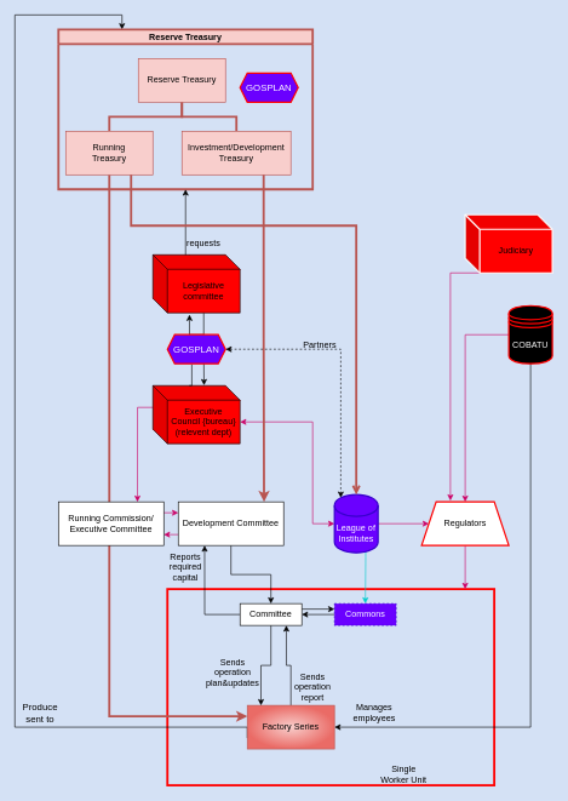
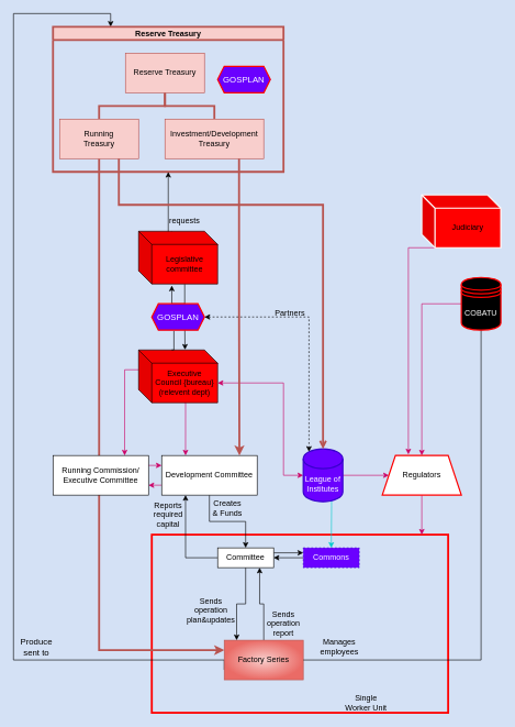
  <mxCell id="0" />
  <mxCell id="1" parent="0" />
  <mxCell id="2" value="" style="rounded=0;whiteSpace=wrap;html=1;strokeColor=#FF0000;strokeWidth=3;fillColor=none;" parent="1" vertex="1"><mxGeometry x="230" y="810" width="450" height="270" as="geometry" /></mxCell>
  <mxCell id="3" style="edgeStyle=orthogonalEdgeStyle;rounded=0;orthogonalLoop=1;jettySize=auto;html=1;exitX=0.5;exitY=0;exitDx=0;exitDy=0;entryX=0.75;entryY=1;entryDx=0;entryDy=0;" parent="1" source="5" target="11" edge="1"><mxGeometry relative="1" as="geometry" /></mxCell>
  <mxCell id="4" style="edgeStyle=orthogonalEdgeStyle;rounded=0;orthogonalLoop=1;jettySize=auto;html=1;exitX=0;exitY=0.75;exitDx=0;exitDy=0;strokeColor=#000000;entryX=0.25;entryY=0;entryDx=0;entryDy=0;" parent="1" source="5" target="29" edge="1"><mxGeometry relative="1" as="geometry"><mxPoint x="110" y="20" as="targetPoint" /><Array as="points"><mxPoint x="340" y="1000" /><mxPoint x="20" y="1000" /><mxPoint x="20" y="20" /><mxPoint x="168" y="20" /></Array></mxGeometry></mxCell>
  <mxCell id="5" value="Factory Series" style="rounded=0;whiteSpace=wrap;html=1;fillColor=#f8cecc;gradientColor=#ea6b66;strokeColor=#b85450;gradientDirection=radial;" parent="1" vertex="1"><mxGeometry x="340" y="970" width="120" height="60" as="geometry" /></mxCell>
  <mxCell id="6" style="edgeStyle=orthogonalEdgeStyle;rounded=0;orthogonalLoop=1;jettySize=auto;html=1;exitX=0;exitY=0.5;exitDx=0;exitDy=0;entryX=1;entryY=0.5;entryDx=0;entryDy=0;" parent="1" source="7" target="11" edge="1"><mxGeometry relative="1" as="geometry" /></mxCell>
  <mxCell id="7" value="Commons" style="rounded=0;whiteSpace=wrap;html=1;fillColor=#6a00ff;fontColor=#ffffff;strokeColor=#3700CC;dashed=1;" parent="1" vertex="1"><mxGeometry x="460" y="830" width="85" height="30" as="geometry" /></mxCell>
  <mxCell id="8" style="edgeStyle=orthogonalEdgeStyle;rounded=0;orthogonalLoop=1;jettySize=auto;html=1;exitX=0.5;exitY=1;exitDx=0;exitDy=0;entryX=0.157;entryY=0;entryDx=0;entryDy=0;entryPerimeter=0;" parent="1" source="11" target="5" edge="1"><mxGeometry relative="1" as="geometry" /></mxCell>
  <mxCell id="9" style="edgeStyle=orthogonalEdgeStyle;rounded=0;orthogonalLoop=1;jettySize=auto;html=1;exitX=1;exitY=0.25;exitDx=0;exitDy=0;entryX=0;entryY=0.25;entryDx=0;entryDy=0;" parent="1" source="11" target="7" edge="1"><mxGeometry relative="1" as="geometry" /></mxCell>
  <mxCell id="10" style="edgeStyle=orthogonalEdgeStyle;rounded=0;orthogonalLoop=1;jettySize=auto;html=1;exitX=0;exitY=0.5;exitDx=0;exitDy=0;entryX=0.25;entryY=1;entryDx=0;entryDy=0;" parent="1" source="11" target="15" edge="1"><mxGeometry relative="1" as="geometry" /></mxCell>
  <mxCell id="11" value="Committee" style="rounded=0;whiteSpace=wrap;html=1;" parent="1" vertex="1"><mxGeometry x="330" y="830" width="85" height="30" as="geometry" /></mxCell>
- <mxCell id="12" style="edgeStyle=orthogonalEdgeStyle;rounded=0;orthogonalLoop=1;jettySize=auto;html=1;exitX=0.5;exitY=1;exitDx=0;exitDy=0;entryX=1;entryY=0.5;entryDx=0;entryDy=0;exitPerimeter=0;" parent="1" source="42" target="5" edge="1"><mxGeometry relative="1" as="geometry"><mxPoint x="553.75" y="610" as="sourcePoint" /></mxGeometry></mxCell>
+ <mxCell id="12" style="edgeStyle=orthogonalEdgeStyle;rounded=0;orthogonalLoop=1;jettySize=auto;html=1;exitX=0.5;exitY=1;exitDx=0;exitDy=0;entryX=1;entryY=0.5;entryDx=0;entryDy=0;exitPerimeter=0;endArrow=none;" parent="1" source="42" target="5" edge="1"><mxGeometry relative="1" as="geometry"><mxPoint x="553.75" y="610" as="sourcePoint" /></mxGeometry></mxCell>
  <mxCell id="13" style="edgeStyle=orthogonalEdgeStyle;rounded=0;orthogonalLoop=1;jettySize=auto;html=1;exitX=0.5;exitY=1;exitDx=0;exitDy=0;entryX=0.5;entryY=0;entryDx=0;entryDy=0;" parent="1" source="15" target="11" edge="1"><mxGeometry relative="1" as="geometry" /></mxCell>
  <mxCell id="14" style="edgeStyle=orthogonalEdgeStyle;rounded=0;orthogonalLoop=1;jettySize=auto;html=1;exitX=0;exitY=0.75;exitDx=0;exitDy=0;entryX=1;entryY=0.75;entryDx=0;entryDy=0;shadow=0;fontColor=#000000;strokeColor=#CC0066;strokeWidth=1;" parent="1" source="15" target="52" edge="1"><mxGeometry relative="1" as="geometry" /></mxCell>
  <mxCell id="15" value="Development Committee" style="rounded=0;whiteSpace=wrap;html=1;" parent="1" vertex="1"><mxGeometry x="245" y="690" width="145" height="60" as="geometry" /></mxCell>
  <mxCell id="16" style="edgeStyle=orthogonalEdgeStyle;rounded=0;orthogonalLoop=1;jettySize=auto;html=1;exitX=0.5;exitY=1;exitDx=0;exitDy=0;entryX=0;entryY=0.25;entryDx=0;entryDy=0;strokeColor=#b85450;fillColor=#f8cecc;shadow=0;strokeWidth=3;" parent="1" source="33" target="5" edge="1"><mxGeometry relative="1" as="geometry" /></mxCell>
+ <mxCell id="17" value="Creates &amp;amp; Funds" style="text;html=1;strokeColor=none;fillColor=none;align=center;verticalAlign=middle;whiteSpace=wrap;rounded=0;" parent="1" vertex="1"><mxGeometry x="320" y="760" width="50" height="20" as="geometry" /></mxCell>
  <mxCell id="18" value="Manages employees" style="text;html=1;strokeColor=none;fillColor=none;align=center;verticalAlign=middle;whiteSpace=wrap;rounded=0;" parent="1" vertex="1"><mxGeometry x="490" y="970" width="50" height="20" as="geometry" /></mxCell>
  <mxCell id="19" value="Single Worker Unit" style="text;html=1;strokeColor=none;fillColor=none;align=center;verticalAlign=middle;whiteSpace=wrap;rounded=0;" parent="1" vertex="1"><mxGeometry x="520" y="1050" width="71" height="30" as="geometry" /></mxCell>
  <mxCell id="20" value="Sends operation report" style="text;html=1;strokeColor=none;fillColor=none;align=center;verticalAlign=middle;whiteSpace=wrap;rounded=0;" parent="1" vertex="1"><mxGeometry x="390" y="920" width="80" height="50" as="geometry" /></mxCell>
  <mxCell id="21" value="Sends operation plan&amp;amp;updates" style="text;html=1;strokeColor=none;fillColor=none;align=center;verticalAlign=middle;whiteSpace=wrap;rounded=0;" parent="1" vertex="1"><mxGeometry x="280" y="900" width="80" height="50" as="geometry" /></mxCell>
  <mxCell id="22" value="Reports required capital" style="text;html=1;strokeColor=none;fillColor=none;align=center;verticalAlign=middle;whiteSpace=wrap;rounded=0;" parent="1" vertex="1"><mxGeometry x="230" y="770" width="50" height="20" as="geometry" /></mxCell>
  <mxCell id="23" style="edgeStyle=orthogonalEdgeStyle;rounded=0;orthogonalLoop=1;jettySize=auto;html=1;exitX=0;exitY=0;exitDx=50;exitDy=0;exitPerimeter=0;entryX=0.42;entryY=1.03;entryDx=0;entryDy=0;entryPerimeter=0;strokeColor=#000000;startArrow=none;" parent="1" source="54" target="39" edge="1"><mxGeometry relative="1" as="geometry" /></mxCell>
+ <mxCell id="24" style="edgeStyle=orthogonalEdgeStyle;rounded=0;orthogonalLoop=1;jettySize=auto;html=1;exitX=0;exitY=0;exitDx=70;exitDy=80;exitPerimeter=0;entryX=0.25;entryY=0;entryDx=0;entryDy=0;strokeColor=#CC0066;" parent="1" source="27" target="15" edge="1"><mxGeometry relative="1" as="geometry"><Array as="points"><mxPoint x="281" y="580" /></Array></mxGeometry></mxCell>
  <mxCell id="25" style="edgeStyle=orthogonalEdgeStyle;rounded=0;orthogonalLoop=1;jettySize=auto;html=1;exitX=0;exitY=0;exitDx=120;exitDy=50;exitPerimeter=0;fontColor=#FFFFFF;strokeColor=#CC0066;entryX=0;entryY=0.5;entryDx=0;entryDy=0;entryPerimeter=0;startArrow=classic;startFill=1;" parent="1" source="27" target="45" edge="1"><mxGeometry relative="1" as="geometry"><mxPoint x="460" y="560" as="targetPoint" /><Array as="points"><mxPoint x="430" y="580" /><mxPoint x="430" y="720" /></Array></mxGeometry></mxCell>
  <mxCell id="26" style="edgeStyle=orthogonalEdgeStyle;rounded=0;orthogonalLoop=1;jettySize=auto;html=1;exitX=0;exitY=0;exitDx=0;exitDy=30;exitPerimeter=0;entryX=0.75;entryY=0;entryDx=0;entryDy=0;shadow=0;fontColor=#000000;strokeColor=#CC0066;strokeWidth=1;" parent="1" source="27" target="52" edge="1"><mxGeometry relative="1" as="geometry" /></mxCell>
  <mxCell id="27" value="Executive&lt;br&gt;Council {bureau}&lt;br&gt;(relevent dept)" style="shape=cube;whiteSpace=wrap;html=1;boundedLbl=1;backgroundOutline=1;darkOpacity=0.05;darkOpacity2=0.1;strokeColor=#000000;strokeWidth=1;fillColor=#FF0000;" parent="1" vertex="1"><mxGeometry x="210" y="530" width="120" height="80" as="geometry" /></mxCell>
  <mxCell id="28" value="Produce sent to" style="text;html=1;strokeColor=none;fillColor=none;align=center;verticalAlign=middle;whiteSpace=wrap;rounded=0;strokeWidth=1;fontSize=13;" parent="1" vertex="1"><mxGeometry x="20" y="970" width="70" height="20" as="geometry" /></mxCell>
  <mxCell id="29" value="Reserve Treasury" style="swimlane;startSize=20;horizontal=1;containerType=tree;newEdgeStyle={&quot;edgeStyle&quot;:&quot;elbowEdgeStyle&quot;,&quot;startArrow&quot;:&quot;none&quot;,&quot;endArrow&quot;:&quot;none&quot;};strokeColor=#b85450;strokeWidth=3;fillColor=#f8cecc;" parent="1" vertex="1"><mxGeometry x="80" y="40" width="350" height="220" as="geometry"><mxRectangle x="140" y="40" width="130" height="20" as="alternateBounds" /></mxGeometry></mxCell>
  <mxCell id="30" value="" style="edgeStyle=elbowEdgeStyle;elbow=vertical;startArrow=none;endArrow=none;rounded=0;strokeColor=#b85450;fillColor=#f8cecc;strokeWidth=3;" parent="29" source="32" target="33" edge="1"><mxGeometry relative="1" as="geometry" /></mxCell>
  <mxCell id="31" value="" style="edgeStyle=elbowEdgeStyle;elbow=vertical;startArrow=none;endArrow=none;rounded=0;strokeColor=#b85450;fillColor=#f8cecc;strokeWidth=3;" parent="29" source="32" target="34" edge="1"><mxGeometry relative="1" as="geometry" /></mxCell>
  <mxCell id="32" value="Reserve Treasury" style="whiteSpace=wrap;html=1;align=center;treeFolding=1;treeMoving=1;newEdgeStyle={&quot;edgeStyle&quot;:&quot;elbowEdgeStyle&quot;,&quot;startArrow&quot;:&quot;none&quot;,&quot;endArrow&quot;:&quot;none&quot;};strokeColor=#b85450;strokeWidth=1;fillColor=#f8cecc;" parent="29" vertex="1"><mxGeometry x="110" y="40" width="120" height="60" as="geometry" /></mxCell>
  <mxCell id="33" value="Running&lt;br&gt;Treasury" style="whiteSpace=wrap;html=1;align=center;verticalAlign=middle;treeFolding=1;treeMoving=1;newEdgeStyle={&quot;edgeStyle&quot;:&quot;elbowEdgeStyle&quot;,&quot;startArrow&quot;:&quot;none&quot;,&quot;endArrow&quot;:&quot;none&quot;};strokeColor=#b85450;strokeWidth=1;fillColor=#f8cecc;" parent="29" vertex="1"><mxGeometry x="10" y="140" width="120" height="60" as="geometry" /></mxCell>
  <mxCell id="34" value="Investment/Development Treasury" style="whiteSpace=wrap;html=1;align=center;verticalAlign=middle;treeFolding=1;treeMoving=1;newEdgeStyle={&quot;edgeStyle&quot;:&quot;elbowEdgeStyle&quot;,&quot;startArrow&quot;:&quot;none&quot;,&quot;endArrow&quot;:&quot;none&quot;};strokeColor=#b85450;strokeWidth=1;fillColor=#f8cecc;" parent="29" vertex="1"><mxGeometry x="170" y="140" width="150" height="60" as="geometry" /></mxCell>
  <mxCell id="35" value="&lt;span style=&quot;&quot;&gt;GOSPLAN&lt;/span&gt;" style="shape=hexagon;perimeter=hexagonPerimeter2;whiteSpace=wrap;html=1;fixedSize=1;glass=0;comic=0;sketch=0;fontFamily=Helvetica;fontSize=13;fontColor=#ffffff;strokeColor=#FF0000;strokeWidth=2;fillColor=#6a00ff;gradientDirection=radial;size=10;" parent="29" vertex="1"><mxGeometry x="250" y="60" width="80" height="40" as="geometry" /></mxCell>
  <mxCell id="36" style="edgeStyle=orthogonalEdgeStyle;rounded=0;orthogonalLoop=1;jettySize=auto;html=1;exitX=0.75;exitY=1;exitDx=0;exitDy=0;entryX=0.814;entryY=0;entryDx=0;entryDy=0;entryPerimeter=0;strokeColor=#b85450;fillColor=#f8cecc;strokeWidth=3;" parent="1" source="34" target="15" edge="1"><mxGeometry relative="1" as="geometry" /></mxCell>
  <mxCell id="37" style="edgeStyle=orthogonalEdgeStyle;rounded=0;orthogonalLoop=1;jettySize=auto;html=1;exitX=0;exitY=0;exitDx=50;exitDy=0;exitPerimeter=0;entryX=0.5;entryY=1;entryDx=0;entryDy=0;strokeColor=#000000;" parent="1" source="39" target="29" edge="1"><mxGeometry relative="1" as="geometry"><Array as="points"><mxPoint x="255" y="390" /></Array></mxGeometry></mxCell>
  <mxCell id="38" style="edgeStyle=orthogonalEdgeStyle;rounded=0;orthogonalLoop=1;jettySize=auto;html=1;exitX=0;exitY=0;exitDx=70;exitDy=80;exitPerimeter=0;entryX=0.587;entryY=-0.005;entryDx=0;entryDy=0;entryPerimeter=0;strokeColor=#000000;" parent="1" source="39" target="27" edge="1"><mxGeometry relative="1" as="geometry" /></mxCell>
  <mxCell id="39" value="Legislative committee" style="shape=cube;whiteSpace=wrap;html=1;boundedLbl=1;backgroundOutline=1;darkOpacity=0.05;darkOpacity2=0.1;strokeColor=default;strokeWidth=1;fillColor=#FF0000;" parent="1" vertex="1"><mxGeometry x="210" y="350" width="120" height="80" as="geometry" /></mxCell>
  <mxCell id="40" value="requests" style="text;html=1;strokeColor=none;fillColor=none;align=center;verticalAlign=middle;whiteSpace=wrap;rounded=0;" parent="1" vertex="1"><mxGeometry x="250" y="320" width="60" height="30" as="geometry" /></mxCell>
  <mxCell id="41" style="edgeStyle=orthogonalEdgeStyle;rounded=0;orthogonalLoop=1;jettySize=auto;html=1;exitX=0;exitY=0.5;exitDx=0;exitDy=0;exitPerimeter=0;entryX=0.5;entryY=0;entryDx=0;entryDy=0;shadow=0;fontColor=#000000;strokeColor=#CC0066;strokeWidth=1;" parent="1" source="42" target="48" edge="1"><mxGeometry relative="1" as="geometry" /></mxCell>
  <mxCell id="42" value="&lt;font color=&quot;#ffffff&quot;&gt;COBATU&lt;/font&gt;" style="shape=datastore;whiteSpace=wrap;html=1;fontFamily=Helvetica;fontSize=12;fontColor=default;align=center;strokeColor=#FF0000;strokeWidth=2;fillColor=#000000;comic=0;" parent="1" vertex="1"><mxGeometry x="700" y="420" width="60" height="80" as="geometry" /></mxCell>
  <mxCell id="43" style="edgeStyle=orthogonalEdgeStyle;rounded=0;orthogonalLoop=1;jettySize=auto;html=1;exitX=0.5;exitY=1;exitDx=0;exitDy=0;exitPerimeter=0;fontColor=#FFFFFF;strokeColor=#00CCCC;" parent="1" target="7" edge="1"><mxGeometry relative="1" as="geometry"><mxPoint x="502.5" y="700" as="sourcePoint" /></mxGeometry></mxCell>
  <mxCell id="44" value="" style="edgeStyle=orthogonalEdgeStyle;rounded=0;orthogonalLoop=1;jettySize=auto;html=1;shadow=0;fontColor=#000000;strokeColor=#CC0066;strokeWidth=1;" parent="1" source="45" target="48" edge="1"><mxGeometry relative="1" as="geometry" /></mxCell>
  <mxCell id="45" value="League of Institutes" style="shape=cylinder3;whiteSpace=wrap;html=1;boundedLbl=1;backgroundOutline=1;size=15;comic=0;fontColor=#ffffff;strokeColor=#3700CC;strokeWidth=2;fillColor=#6a00ff;" parent="1" vertex="1"><mxGeometry x="460" y="680" width="60" height="80" as="geometry" /></mxCell>
  <mxCell id="46" style="edgeStyle=orthogonalEdgeStyle;rounded=0;orthogonalLoop=1;jettySize=auto;html=1;exitX=0.75;exitY=1;exitDx=0;exitDy=0;fontColor=#FFFFFF;strokeColor=#b85450;fillColor=#f8cecc;strokeWidth=3;entryX=0.5;entryY=0;entryDx=0;entryDy=0;entryPerimeter=0;endArrow=open;" parent="1" source="33" target="45" edge="1"><mxGeometry relative="1" as="geometry"><mxPoint x="480" y="400" as="targetPoint" /><Array as="points"><mxPoint x="180" y="310" /><mxPoint x="490" y="310" /></Array></mxGeometry></mxCell>
  <mxCell id="47" style="edgeStyle=orthogonalEdgeStyle;rounded=0;orthogonalLoop=1;jettySize=auto;html=1;exitX=0.5;exitY=1;exitDx=0;exitDy=0;shadow=0;fontColor=#000000;strokeColor=#CC0066;strokeWidth=1;" parent="1" source="48" edge="1"><mxGeometry relative="1" as="geometry"><mxPoint x="640" y="810" as="targetPoint" /><Array as="points"><mxPoint x="640" y="806" /></Array></mxGeometry></mxCell>
  <mxCell id="48" value="Regulators" style="shape=trapezoid;perimeter=trapezoidPerimeter;whiteSpace=wrap;html=1;fixedSize=1;comic=0;fontColor=#000000;strokeColor=#FF0000;strokeWidth=2;fillColor=#FFFFFF;gradientColor=none;gradientDirection=radial;" parent="1" vertex="1"><mxGeometry x="580" y="690" width="120" height="60" as="geometry" /></mxCell>
  <mxCell id="49" style="edgeStyle=orthogonalEdgeStyle;rounded=0;orthogonalLoop=1;jettySize=auto;html=1;exitX=0;exitY=0;exitDx=20;exitDy=80;exitPerimeter=0;entryX=0.33;entryY=-0.027;entryDx=0;entryDy=0;entryPerimeter=0;shadow=0;fontColor=#000000;strokeColor=#CC0066;strokeWidth=1;" parent="1" source="50" target="48" edge="1"><mxGeometry relative="1" as="geometry"><Array as="points"><mxPoint x="620" y="375" /></Array></mxGeometry></mxCell>
  <mxCell id="50" value="Judiciary" style="shape=cube;whiteSpace=wrap;html=1;boundedLbl=1;backgroundOutline=1;darkOpacity=0.05;darkOpacity2=0.1;comic=0;strokeColor=#FFFFFF;strokeWidth=2;fillColor=#FF0000;gradientDirection=radial;" parent="1" vertex="1"><mxGeometry x="640" y="295" width="120" height="80" as="geometry" /></mxCell>
  <mxCell id="51" style="edgeStyle=orthogonalEdgeStyle;rounded=0;orthogonalLoop=1;jettySize=auto;html=1;exitX=1;exitY=0.25;exitDx=0;exitDy=0;entryX=0;entryY=0.25;entryDx=0;entryDy=0;shadow=0;fontColor=#000000;strokeColor=#CC0066;strokeWidth=1;" parent="1" source="52" target="15" edge="1"><mxGeometry relative="1" as="geometry" /></mxCell>
  <mxCell id="52" value="Running Commission/ Executive Committee" style="rounded=0;whiteSpace=wrap;html=1;" parent="1" vertex="1"><mxGeometry x="80" y="690" width="145" height="60" as="geometry" /></mxCell>
  <mxCell id="53" style="edgeStyle=orthogonalEdgeStyle;rounded=0;orthogonalLoop=1;jettySize=auto;html=1;exitX=1;exitY=0.5;exitDx=0;exitDy=0;entryX=0.145;entryY=0;entryDx=0;entryDy=4.35;entryPerimeter=0;startArrow=classic;startFill=1;dashed=1;" parent="1" source="54" target="45" edge="1"><mxGeometry relative="1" as="geometry" /></mxCell>
  <mxCell id="54" value="&lt;span style=&quot;&quot;&gt;GOSPLAN&lt;/span&gt;" style="shape=hexagon;perimeter=hexagonPerimeter2;whiteSpace=wrap;html=1;fixedSize=1;glass=0;comic=0;sketch=0;fontFamily=Helvetica;fontSize=13;fontColor=#ffffff;strokeColor=#FF0000;strokeWidth=2;fillColor=#6a00ff;gradientDirection=radial;size=10;" parent="1" vertex="1"><mxGeometry x="230" y="460" width="80" height="40" as="geometry" /></mxCell>
  <mxCell id="55" value="" style="edgeStyle=orthogonalEdgeStyle;rounded=0;orthogonalLoop=1;jettySize=auto;html=1;exitX=0;exitY=0;exitDx=50;exitDy=0;exitPerimeter=0;entryX=0.42;entryY=1.03;entryDx=0;entryDy=0;entryPerimeter=0;strokeColor=#000000;endArrow=none;" parent="1" source="27" target="54" edge="1"><mxGeometry relative="1" as="geometry"><mxPoint x="260" y="530" as="sourcePoint" /><mxPoint x="260.4" y="432.4" as="targetPoint" /></mxGeometry></mxCell>
  <mxCell id="56" value="Partners" style="text;html=1;strokeColor=none;fillColor=none;align=center;verticalAlign=middle;whiteSpace=wrap;rounded=0;" parent="1" vertex="1"><mxGeometry x="410" y="460" width="60" height="30" as="geometry" /></mxCell>
